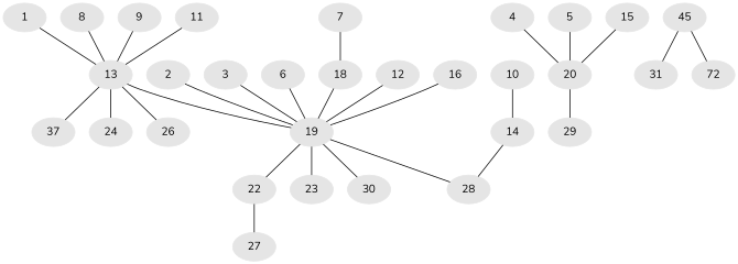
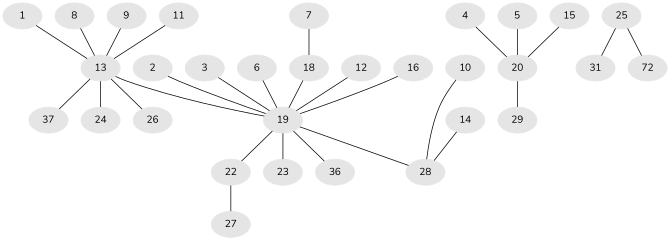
  graph {
    fontname=Nunito
    node [color=gray90 fontname=Nunito style=filled]
    edge [fontname=Nunito weight=1.0]
    1
    13
    19
    n4 [label=37]
    24
    26
    2
    28
    22
    23
-   30
+   30 [label=36]
    3
    4
    20
    29
    5
    6
    7
    18
    8
    9
    10
    11
    12
-   25 [label=45]
+   25
    31
    n27 [label=72]
    14
    15
    16
    27
    1 -- 13
    13 -- 19
    13 -- n4
    13 -- 24
    13 -- 26
    19 -- 28
    19 -- 22
    19 -- 23
    19 -- 30
    2 -- 19
    22 -- 27
    3 -- 19
    4 -- 20
    20 -- 29
    5 -- 20
    6 -- 19
    7 -- 18
    18 -- 19
    8 -- 13
    9 -- 13
-   10 -- 14
+   10 -- 28
    11 -- 13
    12 -- 19
    25 -- 31
    25 -- n27
    14 -- 28
    15 -- 20
    16 -- 19
  }
